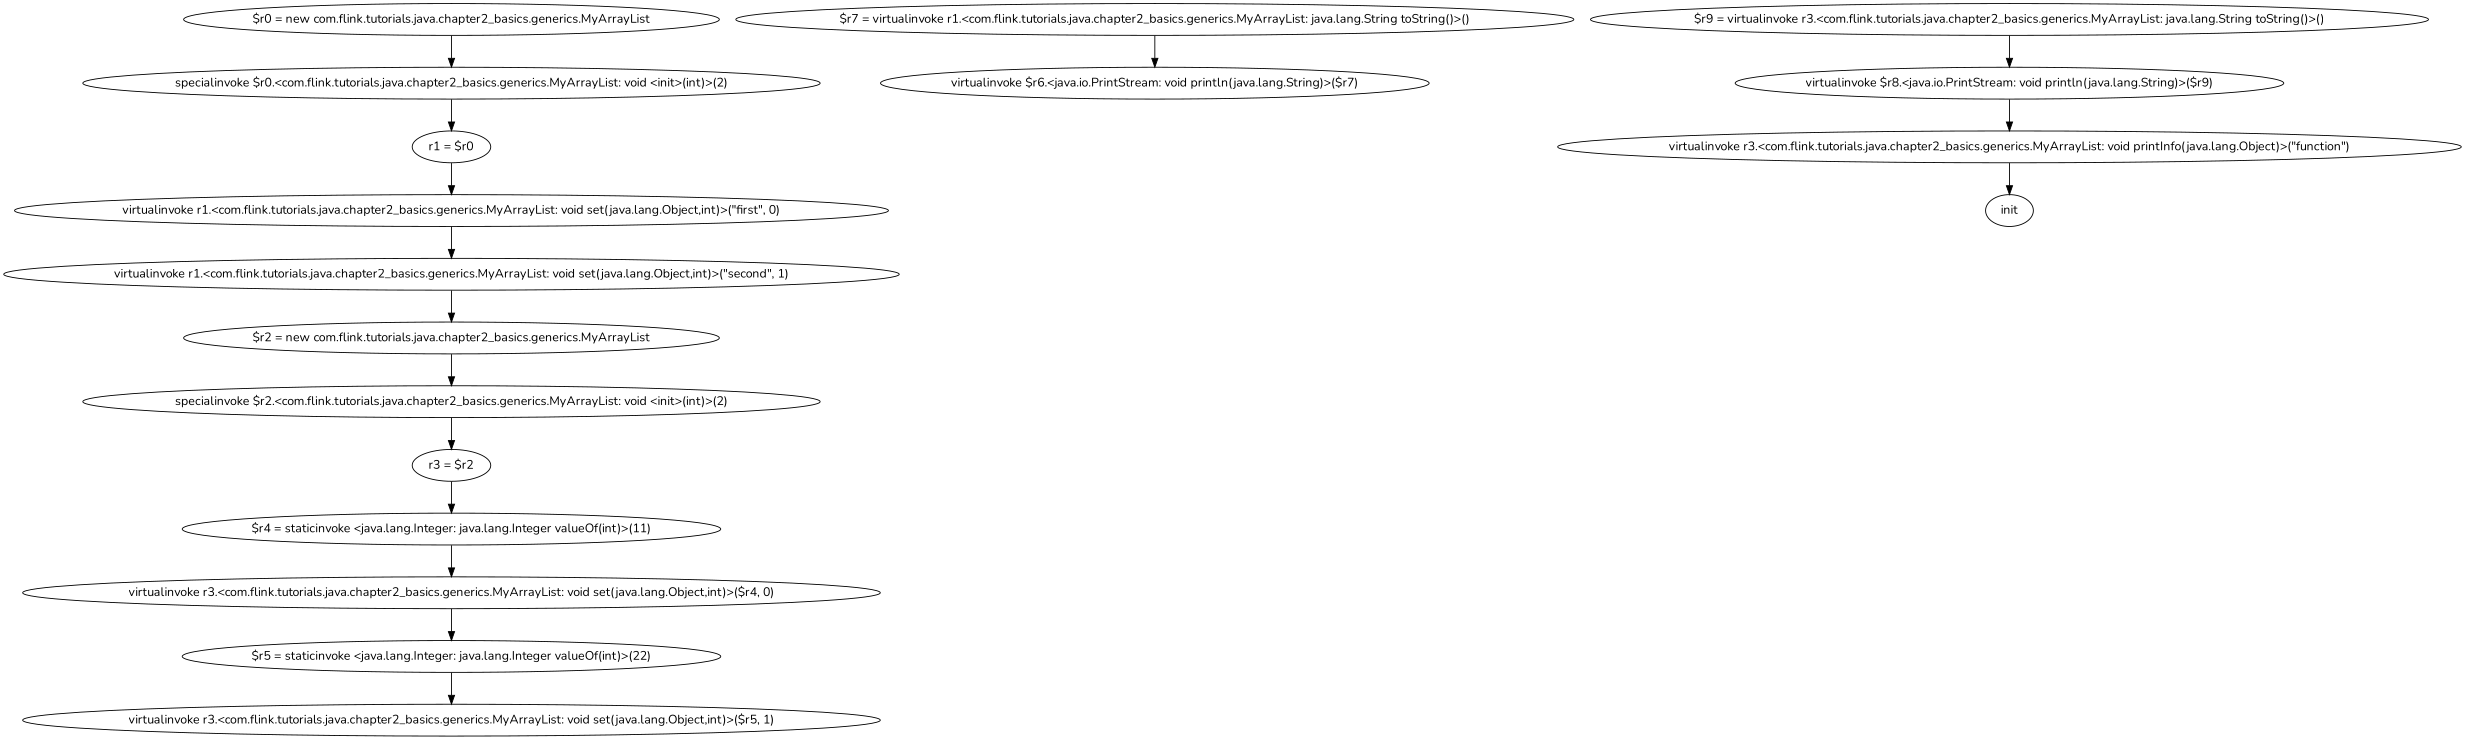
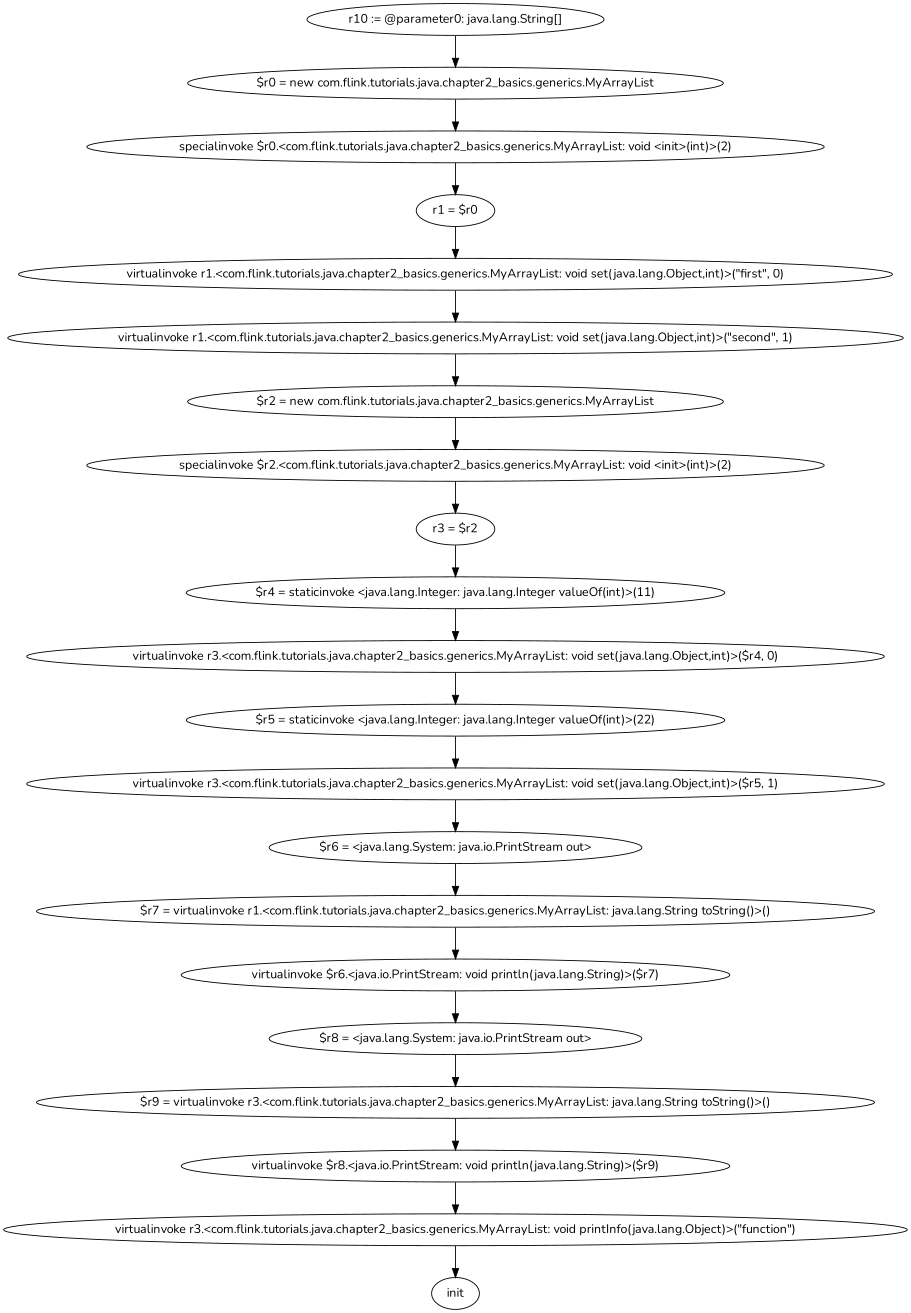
  digraph {
    fontname=Nunito
    node [fontname=Nunito]
    edge [fontname=Nunito]
+   "r10 := @parameter0: java.lang.String[]"
    "$r0 = new com.flink.tutorials.java.chapter2_basics.generics.MyArrayList"
    "specialinvoke $r0.<com.flink.tutorials.java.chapter2_basics.generics.MyArrayList: void <init>(int)>(2)"
    "r1 = $r0"
    "virtualinvoke r1.<com.flink.tutorials.java.chapter2_basics.generics.MyArrayList: void set(java.lang.Object,int)>(\"first\", 0)"
    "virtualinvoke r1.<com.flink.tutorials.java.chapter2_basics.generics.MyArrayList: void set(java.lang.Object,int)>(\"second\", 1)"
    "$r2 = new com.flink.tutorials.java.chapter2_basics.generics.MyArrayList"
    "specialinvoke $r2.<com.flink.tutorials.java.chapter2_basics.generics.MyArrayList: void <init>(int)>(2)"
    "r3 = $r2"
    "$r4 = staticinvoke <java.lang.Integer: java.lang.Integer valueOf(int)>(11)"
    "virtualinvoke r3.<com.flink.tutorials.java.chapter2_basics.generics.MyArrayList: void set(java.lang.Object,int)>($r4, 0)"
    "$r5 = staticinvoke <java.lang.Integer: java.lang.Integer valueOf(int)>(22)"
    "virtualinvoke r3.<com.flink.tutorials.java.chapter2_basics.generics.MyArrayList: void set(java.lang.Object,int)>($r5, 1)"
+   "$r6 = <java.lang.System: java.io.PrintStream out>"
    "$r7 = virtualinvoke r1.<com.flink.tutorials.java.chapter2_basics.generics.MyArrayList: java.lang.String toString()>()"
    "virtualinvoke $r6.<java.io.PrintStream: void println(java.lang.String)>($r7)"
+   "$r8 = <java.lang.System: java.io.PrintStream out>"
    "$r9 = virtualinvoke r3.<com.flink.tutorials.java.chapter2_basics.generics.MyArrayList: java.lang.String toString()>()"
    "virtualinvoke $r8.<java.io.PrintStream: void println(java.lang.String)>($r9)"
    "virtualinvoke r3.<com.flink.tutorials.java.chapter2_basics.generics.MyArrayList: void printInfo(java.lang.Object)>(\"function\")"
    n21 [label=init]
+   "r10 := @parameter0: java.lang.String[]" -> "$r0 = new com.flink.tutorials.java.chapter2_basics.generics.MyArrayList"
    "$r0 = new com.flink.tutorials.java.chapter2_basics.generics.MyArrayList" -> "specialinvoke $r0.<com.flink.tutorials.java.chapter2_basics.generics.MyArrayList: void <init>(int)>(2)"
    "specialinvoke $r0.<com.flink.tutorials.java.chapter2_basics.generics.MyArrayList: void <init>(int)>(2)" -> "r1 = $r0"
    "r1 = $r0" -> "virtualinvoke r1.<com.flink.tutorials.java.chapter2_basics.generics.MyArrayList: void set(java.lang.Object,int)>(\"first\", 0)"
    "virtualinvoke r1.<com.flink.tutorials.java.chapter2_basics.generics.MyArrayList: void set(java.lang.Object,int)>(\"first\", 0)" -> "virtualinvoke r1.<com.flink.tutorials.java.chapter2_basics.generics.MyArrayList: void set(java.lang.Object,int)>(\"second\", 1)"
    "virtualinvoke r1.<com.flink.tutorials.java.chapter2_basics.generics.MyArrayList: void set(java.lang.Object,int)>(\"second\", 1)" -> "$r2 = new com.flink.tutorials.java.chapter2_basics.generics.MyArrayList"
    "$r2 = new com.flink.tutorials.java.chapter2_basics.generics.MyArrayList" -> "specialinvoke $r2.<com.flink.tutorials.java.chapter2_basics.generics.MyArrayList: void <init>(int)>(2)"
    "specialinvoke $r2.<com.flink.tutorials.java.chapter2_basics.generics.MyArrayList: void <init>(int)>(2)" -> "r3 = $r2"
    "r3 = $r2" -> "$r4 = staticinvoke <java.lang.Integer: java.lang.Integer valueOf(int)>(11)"
    "$r4 = staticinvoke <java.lang.Integer: java.lang.Integer valueOf(int)>(11)" -> "virtualinvoke r3.<com.flink.tutorials.java.chapter2_basics.generics.MyArrayList: void set(java.lang.Object,int)>($r4, 0)"
    "virtualinvoke r3.<com.flink.tutorials.java.chapter2_basics.generics.MyArrayList: void set(java.lang.Object,int)>($r4, 0)" -> "$r5 = staticinvoke <java.lang.Integer: java.lang.Integer valueOf(int)>(22)"
    "$r5 = staticinvoke <java.lang.Integer: java.lang.Integer valueOf(int)>(22)" -> "virtualinvoke r3.<com.flink.tutorials.java.chapter2_basics.generics.MyArrayList: void set(java.lang.Object,int)>($r5, 1)"
+   "virtualinvoke r3.<com.flink.tutorials.java.chapter2_basics.generics.MyArrayList: void set(java.lang.Object,int)>($r5, 1)" -> "$r6 = <java.lang.System: java.io.PrintStream out>"
+   "$r6 = <java.lang.System: java.io.PrintStream out>" -> "$r7 = virtualinvoke r1.<com.flink.tutorials.java.chapter2_basics.generics.MyArrayList: java.lang.String toString()>()"
    "$r7 = virtualinvoke r1.<com.flink.tutorials.java.chapter2_basics.generics.MyArrayList: java.lang.String toString()>()" -> "virtualinvoke $r6.<java.io.PrintStream: void println(java.lang.String)>($r7)"
+   "virtualinvoke $r6.<java.io.PrintStream: void println(java.lang.String)>($r7)" -> "$r8 = <java.lang.System: java.io.PrintStream out>"
+   "$r8 = <java.lang.System: java.io.PrintStream out>" -> "$r9 = virtualinvoke r3.<com.flink.tutorials.java.chapter2_basics.generics.MyArrayList: java.lang.String toString()>()"
    "$r9 = virtualinvoke r3.<com.flink.tutorials.java.chapter2_basics.generics.MyArrayList: java.lang.String toString()>()" -> "virtualinvoke $r8.<java.io.PrintStream: void println(java.lang.String)>($r9)"
    "virtualinvoke $r8.<java.io.PrintStream: void println(java.lang.String)>($r9)" -> "virtualinvoke r3.<com.flink.tutorials.java.chapter2_basics.generics.MyArrayList: void printInfo(java.lang.Object)>(\"function\")"
    "virtualinvoke r3.<com.flink.tutorials.java.chapter2_basics.generics.MyArrayList: void printInfo(java.lang.Object)>(\"function\")" -> n21
  }
